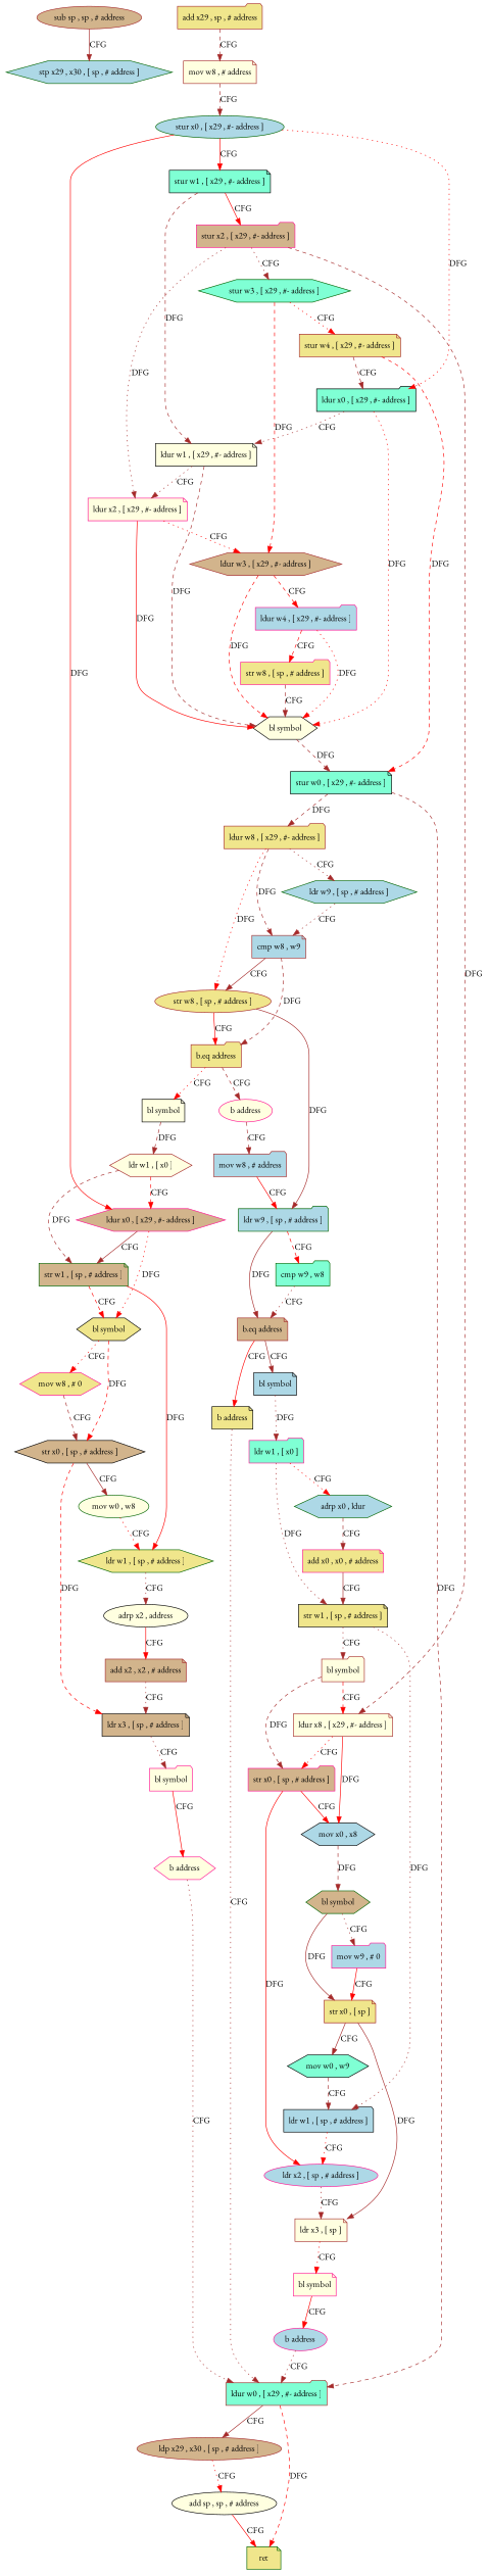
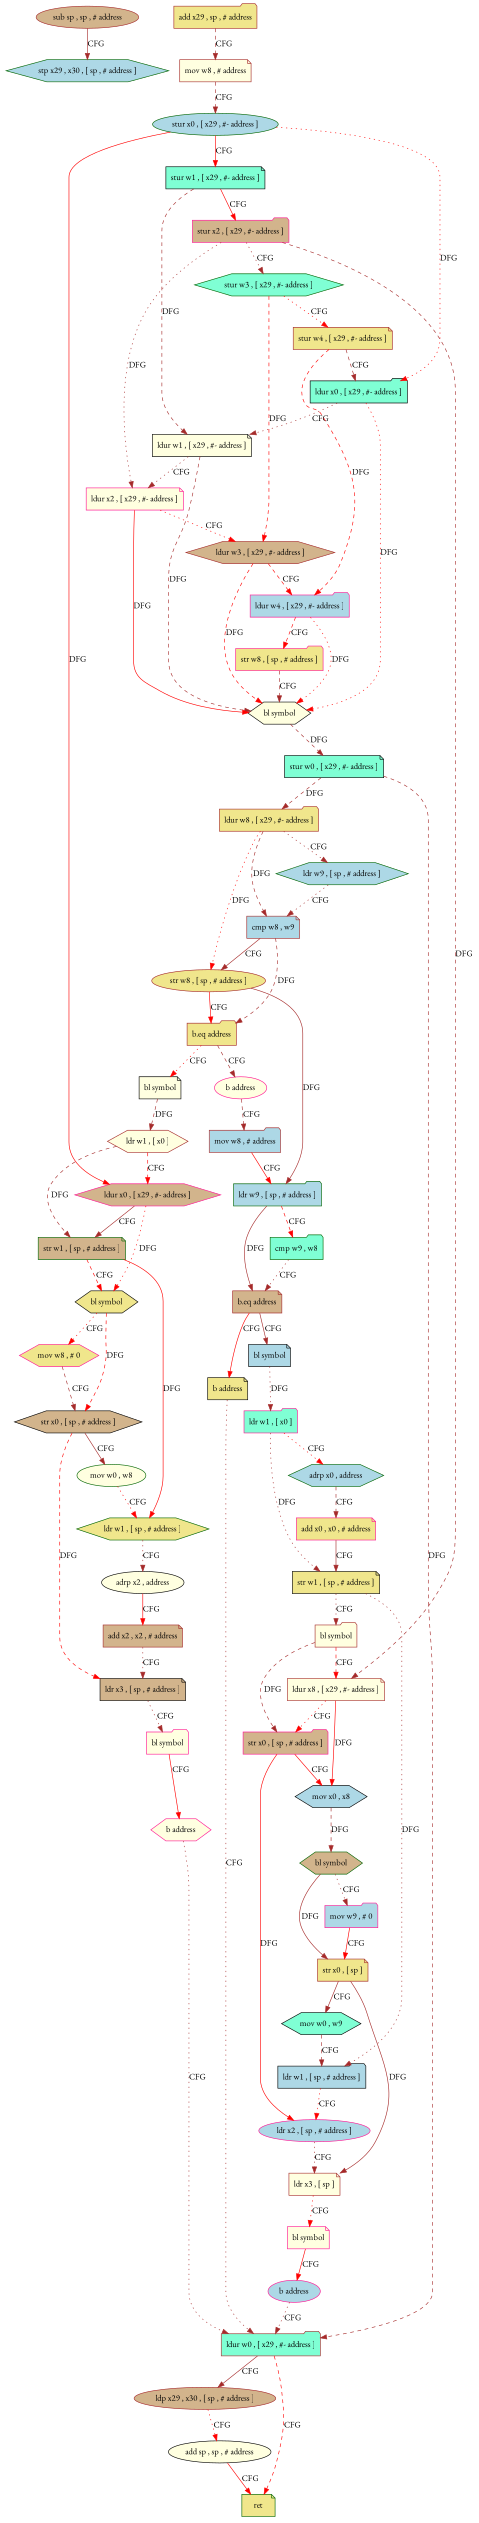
  digraph {
    fontname="EB Garamond"
    node [color=brown fillcolor=lightyellow fontname="EB Garamond" shape=note style=filled]
    edge [color=brown fontname="EB Garamond" style=dotted]
    n1 [fillcolor=tan label="sub sp , sp , # address" shape=ellipse]
    n2 [color=darkgreen fillcolor=lightblue label="stp x29 , x30 , [ sp , # address ]" shape=hexagon]
    n3 [fillcolor=khaki label="add x29 , sp , # address" shape=folder]
    n4 [label="mov w8 , # address"]
    n5 [color=darkgreen fillcolor=lightblue label="stur x0 , [ x29 , #- address ]" shape=ellipse]
    n6 [color=black fillcolor=aquamarine label="stur w1 , [ x29 , #- address ]"]
    n7 [color=black fillcolor=aquamarine label="ldur x0 , [ x29 , #- address ]" shape=folder]
    n8 [color=deeppink fillcolor=tan label="ldur x0 , [ x29 , #- address ]" shape=hexagon]
    n9 [color=deeppink fillcolor=tan label="stur x2 , [ x29 , #- address ]" shape=folder]
    n10 [color=black label="ldur w1 , [ x29 , #- address ]"]
    n11 [color=black label="bl symbol" shape=hexagon]
    n12 [color=darkgreen fillcolor=tan label="str w1 , [ sp , # address ]"]
    n13 [color=black fillcolor=khaki label="bl symbol" shape=hexagon]
    n14 [color=darkgreen fillcolor=aquamarine label="stur w3 , [ x29 , #- address ]" shape=hexagon]
    n15 [color=deeppink label="ldur x2 , [ x29 , #- address ]"]
    n16 [label="ldur x8 , [ x29 , #- address ]"]
    n17 [fillcolor=khaki label="stur w4 , [ x29 , #- address ]"]
    n18 [fillcolor=tan label="ldur w3 , [ x29 , #- address ]" shape=hexagon]
    n19 [color=deeppink fillcolor=tan label="str x0 , [ sp , # address ]" shape=folder]
    n20 [color=black fillcolor=lightblue label="mov x0 , x8" shape=hexagon]
    n21 [color=deeppink fillcolor=lightblue label="ldur w4 , [ x29 , #- address ]" shape=folder]
    n22 [color=deeppink fillcolor=khaki label="str w8 , [ sp , # address ]" shape=folder]
    n23 [color=black fillcolor=aquamarine label="stur w0 , [ x29 , #- address ]"]
    n24 [fillcolor=khaki label="ldur w8 , [ x29 , #- address ]" shape=folder]
    n25 [fillcolor=aquamarine label="ldur w0 , [ x29 , #- address ]" shape=folder]
    n26 [color=darkgreen fillcolor=lightblue label="ldr w9 , [ sp , # address ]" shape=hexagon]
    n27 [fillcolor=lightblue label="cmp w8 , w9"]
    n28 [fillcolor=khaki label="str w8 , [ sp , # address ]" shape=ellipse]
    n29 [fillcolor=tan label="ldp x29 , x30 , [ sp , # address ]" shape=ellipse]
    n30 [color=darkgreen fillcolor=khaki label=ret]
    n31 [fillcolor=khaki label="b.eq address" shape=folder]
    n32 [color=darkgreen fillcolor=lightblue label="ldr w9 , [ sp , # address ]" shape=folder]
    n33 [color=black label="bl symbol"]
    n34 [color=deeppink label="b address" shape=ellipse]
    n35 [color=darkgreen fillcolor=aquamarine label="cmp w9 , w8" shape=folder]
    n36 [fillcolor=tan label="b.eq address"]
    n37 [label="ldr w1 , [ x0 ]" shape=hexagon]
    n38 [fillcolor=lightblue label="mov w8 , # address" shape=folder]
    n39 [color=darkgreen fillcolor=khaki label="ldr w1 , [ sp , # address ]" shape=hexagon]
    n40 [color=deeppink fillcolor=khaki label="mov w8 , # 0" shape=hexagon]
    n41 [color=black fillcolor=tan label="str x0 , [ sp , # address ]" shape=hexagon]
    n42 [color=black label="adrp x2 , address" shape=ellipse]
    n43 [color=darkgreen label="mov w0 , w8" shape=ellipse]
    n44 [color=black fillcolor=tan label="ldr x3 , [ sp , # address ]"]
    n45 [color=deeppink label="bl symbol" shape=folder]
    n46 [fillcolor=tan label="add x2 , x2 , # address"]
    n47 [color=deeppink label="b address" shape=hexagon]
    n48 [color=black label="add sp , sp , # address" shape=ellipse]
    n49 [color=black fillcolor=lightblue label="bl symbol"]
    n50 [color=black fillcolor=khaki label="b address"]
    n51 [color=deeppink fillcolor=aquamarine label="ldr w1 , [ x0 ]" shape=folder]
-   n52 [color=darkgreen fillcolor=lightblue label="adrp x0 , ldur" shape=hexagon]
+   n52 [color=darkgreen fillcolor=lightblue label="adrp x0 , address" shape=hexagon]
    n53 [color=black fillcolor=khaki label="str w1 , [ sp , # address ]"]
    n54 [color=deeppink fillcolor=khaki label="add x0 , x0 , # address"]
    n55 [label="bl symbol" shape=folder]
    n56 [color=black fillcolor=lightblue label="ldr w1 , [ sp , # address ]" shape=folder]
    n57 [color=deeppink fillcolor=lightblue label="ldr x2 , [ sp , # address ]" shape=ellipse]
    n58 [color=darkgreen fillcolor=tan label="bl symbol" shape=hexagon]
    n59 [label="ldr x3 , [ sp ]"]
    n60 [color=deeppink fillcolor=lightblue label="mov w9 , # 0" shape=folder]
    n61 [fillcolor=khaki label="str x0 , [ sp ]"]
    n62 [color=black fillcolor=aquamarine label="mov w0 , w9" shape=hexagon]
    n63 [color=deeppink label="bl symbol"]
    n64 [color=deeppink fillcolor=lightblue label="b address" shape=ellipse]
    n1 -> n2 [label=CFG style=solid]
    n3 -> n4 [label=CFG style=dashed]
    n4 -> n5 [label=CFG style=dashed]
    n5 -> n6 [color=red label=CFG style=solid]
    n5 -> n7 [color=red label=DFG]
    n5 -> n8 [color=red label=DFG style=solid]
    n6 -> n9 [color=red label=CFG style=solid]
    n6 -> n10 [label=DFG style=dashed]
    n7 -> n10 [label=CFG]
    n7 -> n11 [color=red label=DFG]
    n8 -> n12 [label=CFG style=solid]
    n8 -> n13 [color=red label=DFG]
    n9 -> n14 [label=CFG]
    n9 -> n15 [label=DFG]
    n9 -> n16 [label=DFG style=dashed]
    n10 -> n11 [label=DFG style=dashed]
    n10 -> n15 [label=CFG]
    n11 -> n23 [label=DFG style=dashed]
    n12 -> n13 [color=red label=CFG style=dashed]
    n12 -> n39 [color=red label=DFG style=solid]
    n13 -> n40 [color=red label=CFG]
    n13 -> n41 [color=red label=DFG style=dashed]
    n14 -> n17 [color=red label=CFG]
    n14 -> n18 [color=red label=DFG style=dashed]
    n15 -> n11 [color=red label=DFG style=solid]
    n15 -> n18 [color=red label=CFG]
    n16 -> n19 [color=red label=CFG]
    n16 -> n20 [color=red label=DFG style=solid]
    n17 -> n7 [label=CFG style=dashed]
-   n17 -> n23 [color=red label=DFG style=dashed]
+   n17 -> n21 [color=red label=DFG style=dashed]
    n18 -> n11 [color=red label=DFG style=dashed]
    n18 -> n21 [color=red label=CFG style=dashed]
    n19 -> n20 [color=red label=CFG style=solid]
    n19 -> n57 [color=red label=DFG style=solid]
    n20 -> n58 [label=DFG style=dashed]
    n21 -> n11 [color=red label=DFG]
    n21 -> n22 [color=red label=CFG style=dashed]
    n22 -> n11 [label=CFG style=dashed]
    n23 -> n24 [label=DFG style=dashed]
    n23 -> n25 [label=DFG style=dashed]
    n24 -> n26 [label=CFG]
    n24 -> n27 [label=DFG style=dashed]
    n24 -> n28 [color=red label=DFG]
    n25 -> n29 [label=CFG style=solid]
-   n25 -> n30 [color=red label=DFG style=dashed]
+   n25 -> n30 [color=red label=CFG style=dashed]
    n26 -> n27 [label=CFG]
    n27 -> n28 [label=CFG style=solid]
    n27 -> n31 [label=DFG style=dashed]
    n28 -> n31 [color=red label=CFG style=solid]
    n28 -> n32 [label=DFG style=solid]
    n29 -> n48 [color=red label=CFG]
    n31 -> n33 [color=red label=CFG]
    n31 -> n34 [label=CFG style=dashed]
    n32 -> n35 [color=red label=CFG style=dashed]
    n32 -> n36 [label=DFG style=solid]
    n33 -> n37 [label=DFG style=dashed]
    n34 -> n38 [label=CFG style=dashed]
    n35 -> n36 [label=CFG]
    n36 -> n49 [label=CFG style=solid]
    n36 -> n50 [color=red label=CFG style=solid]
    n37 -> n8 [color=red label=CFG style=dashed]
    n37 -> n12 [label=DFG style=dashed]
    n38 -> n32 [color=red label=CFG style=solid]
    n39 -> n42 [label=CFG]
    n40 -> n41 [label=CFG style=dashed]
    n41 -> n43 [label=CFG style=solid]
    n41 -> n44 [color=red label=DFG style=dashed]
    n42 -> n46 [color=red label=CFG style=solid]
    n43 -> n39 [color=red label=CFG]
    n44 -> n45 [label=CFG]
    n45 -> n47 [color=red label=CFG style=solid]
    n46 -> n44 [label=CFG]
    n47 -> n25 [label=CFG]
    n48 -> n30 [color=red label=CFG style=solid]
    n49 -> n51 [label=DFG]
    n50 -> n25 [label=CFG]
    n51 -> n52 [color=red label=CFG]
    n51 -> n53 [label=DFG]
    n52 -> n54 [label=CFG style=dashed]
    n53 -> n55 [label=CFG]
    n53 -> n56 [label=DFG]
    n54 -> n53 [label=CFG style=solid]
    n55 -> n16 [color=red label=CFG style=dashed]
    n55 -> n19 [label=DFG style=dashed]
    n56 -> n57 [color=red label=CFG]
    n57 -> n59 [label=CFG]
    n58 -> n60 [label=CFG]
    n58 -> n61 [label=DFG style=solid]
    n59 -> n63 [color=red label=CFG]
    n60 -> n61 [color=red label=CFG style=solid]
    n61 -> n59 [label=DFG style=solid]
    n61 -> n62 [label=CFG style=solid]
    n62 -> n56 [label=CFG style=dashed]
    n63 -> n64 [color=red label=CFG style=solid]
    n64 -> n25 [label=CFG]
  }
